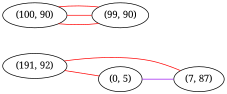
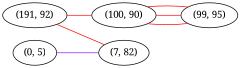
  graph {
    fontname="Noto Serif"
    rankdir=LR
    node [fontname="Noto Serif"]
    edge [color=red fontname="Noto Serif" weight=1]
    "(191, 92)"
    "(100, 90)"
-   "(7, 87)"
-   "(99, 90)"
+   "(7, 87)" [label="(7, 82)"]
+   "(99, 90)" [label="(99, 95)"]
    n5 [label="(0, 5)"]
-   "(191, 92)" -- n5
+   "(191, 92)" -- "(100, 90)"
    "(191, 92)" -- "(7, 87)"
    "(100, 90)" -- "(99, 90)"
    "(100, 90)" -- "(99, 90)"
    "(100, 90)" -- "(99, 90)"
    n5 -- "(7, 87)" [color=purple weight=4]
  }
